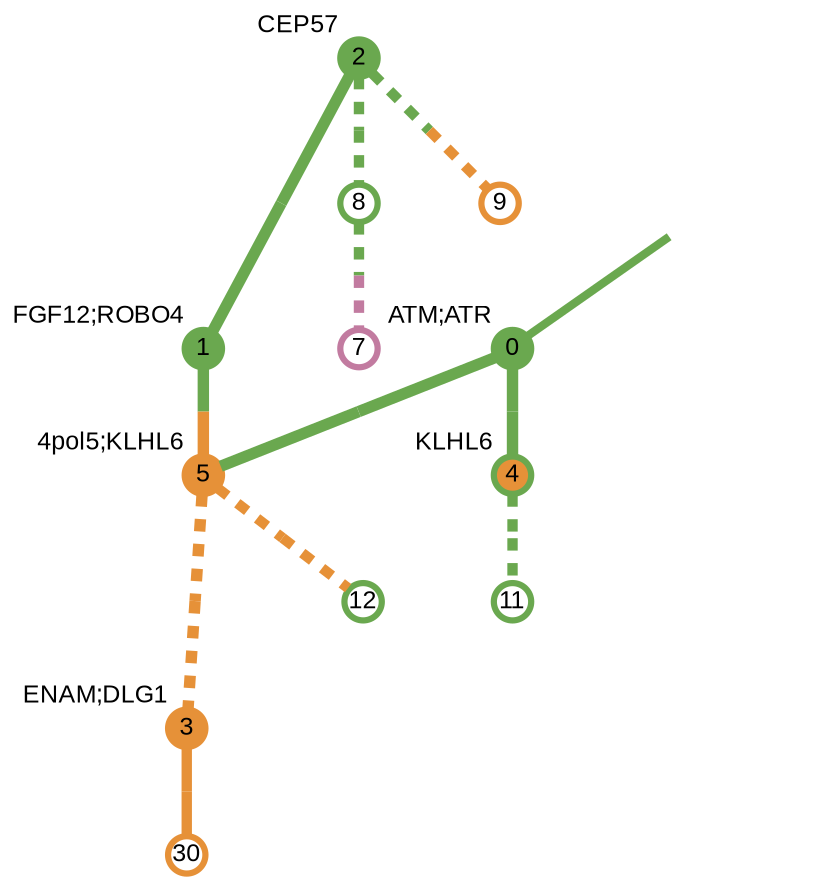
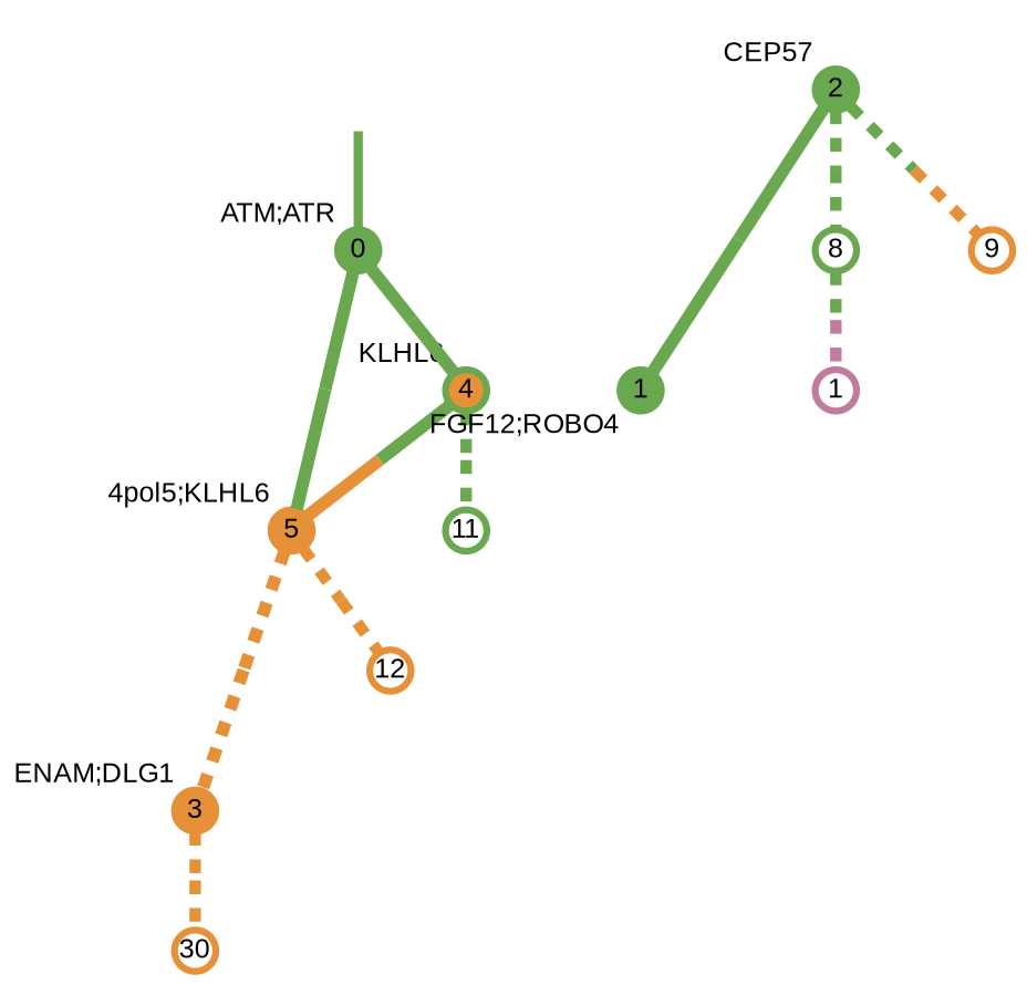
  strict digraph {
    forcelabels=true
    nodesep=0.7
    rankdir=TB
    ranksep=0.6
    splines=false
    node [color="#6aa84fff" fillcolor="#e69138ff" fixedsize=true fontname=Arial fontsize="12pt" penwidth=3 shape=circle style=filled]
    edge [arrowsize=0 color="#6aa84fff;0.5:#6aa84fff" minlen=1.25 penwidth=5 style=dashed]
    0 [fillcolor="#6aa84fff" height=0.25 xlabel="ATM;ATR"]
    4 [height=0.25 xlabel=KLHL6]
    5 [color="#e69138ff" height=0.25 xlabel="4pol5;KLHL6"]
    2 [fillcolor="#6aa84fff" height=0.25 xlabel=CEP57]
    1 [fillcolor="#6aa84fff" height=0.25 xlabel="FGF12;ROBO4"]
    8 [fillcolor="#6aa84fff" height=0.25 style=solid]
    9 [color="#e69138ff" height=0.25 style=solid]
    11 [fillcolor="#6aa84fff" height=0.25 style=solid]
-   7 [color="#c27ba0ff" fillcolor="#c27ba0ff" height=0.25 style=solid]
+   7 [color="#c27ba0ff" fillcolor="#c27ba0ff" height=0.25 style=solid label=1]
    3 [color="#e69138ff" height=0.25 xlabel="ENAM;DLG1"]
-   12 [height=0.25 style=solid]
+   12 [color="#e69138ff" height=0.25 style=solid]
    n12 [color="#e69138ff" height=0.25 label=30 style=solid]
    normal [style=invis xlabel="ATM;ATR" color="" fillcolor="" fixedsize="" fontname="" fontsize="" shape=""]
    0 -> 4 [minlen=1.5 penwidth=5.5 style=solid]
    0 -> 5 [minlen=1.5 penwidth=5.5 style=solid]
-   1 -> 5 [color="#6aa84fff;0.5:#e69138ff" penwidth=5.5 style=solid]
+   4 -> 5 [color="#6aa84fff;0.5:#e69138ff" penwidth=5.5 style=solid]
    4 -> 11
    5 -> 3 [color="#e69138ff;0.5:#e69138ff" minlen=2.0 penwidth=5.5]
    5 -> 12 [color="#e69138ff;0.5:#e69138ff"]
    2 -> 1 [minlen=2.5 penwidth=5.5 style=solid]
    2 -> 8
    2 -> 9 [color="#6aa84fff;0.5:#e69138ff"]
    8 -> 7 [color="#6aa84fff;0.5:#c27ba0ff"]
-   3 -> n12 [color="#e69138ff;0.5:#e69138ff" style=solid]
+   3 -> n12 [color="#e69138ff;0.5:#e69138ff"]
    normal -> 0 [color="#6aa84fff" penwidth=4 style=solid minlen=""]
  }
